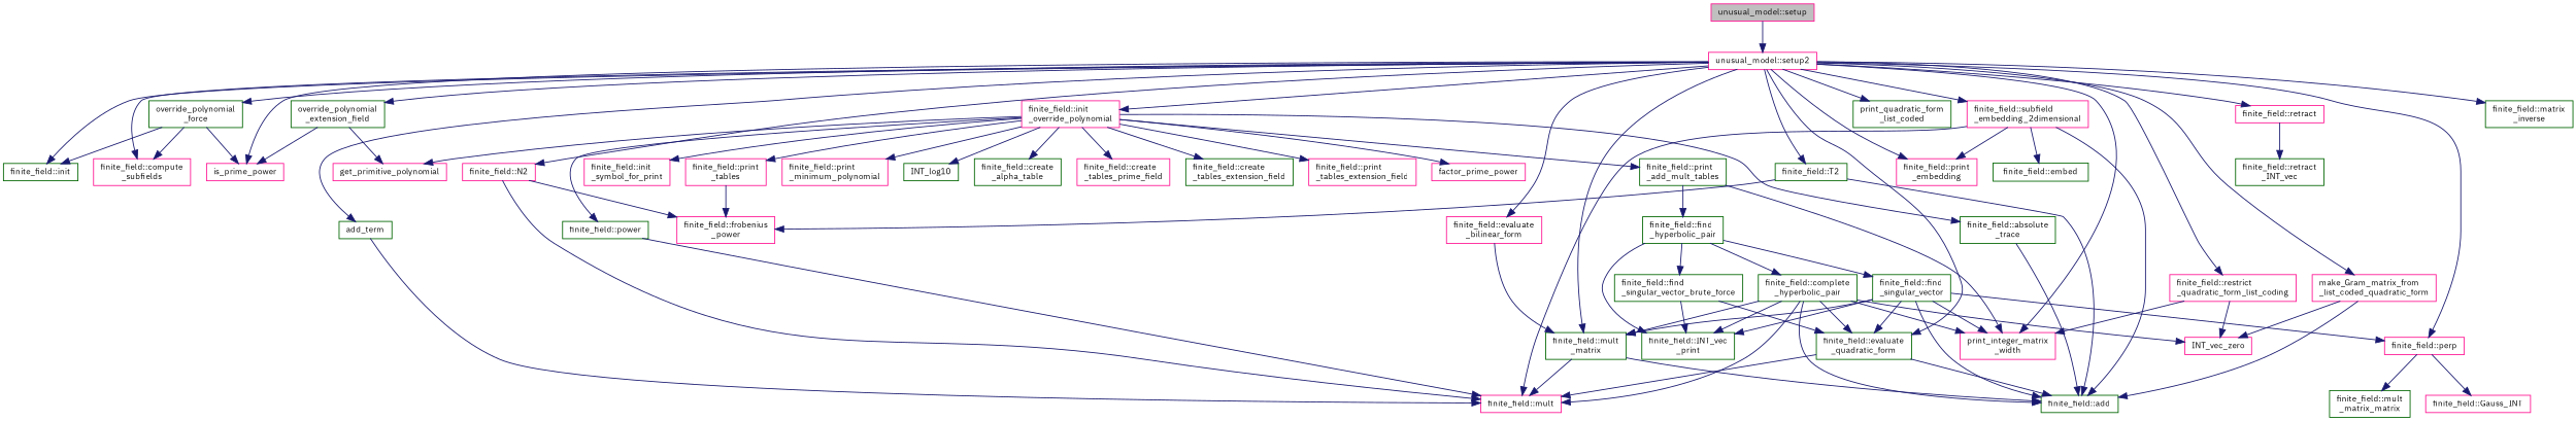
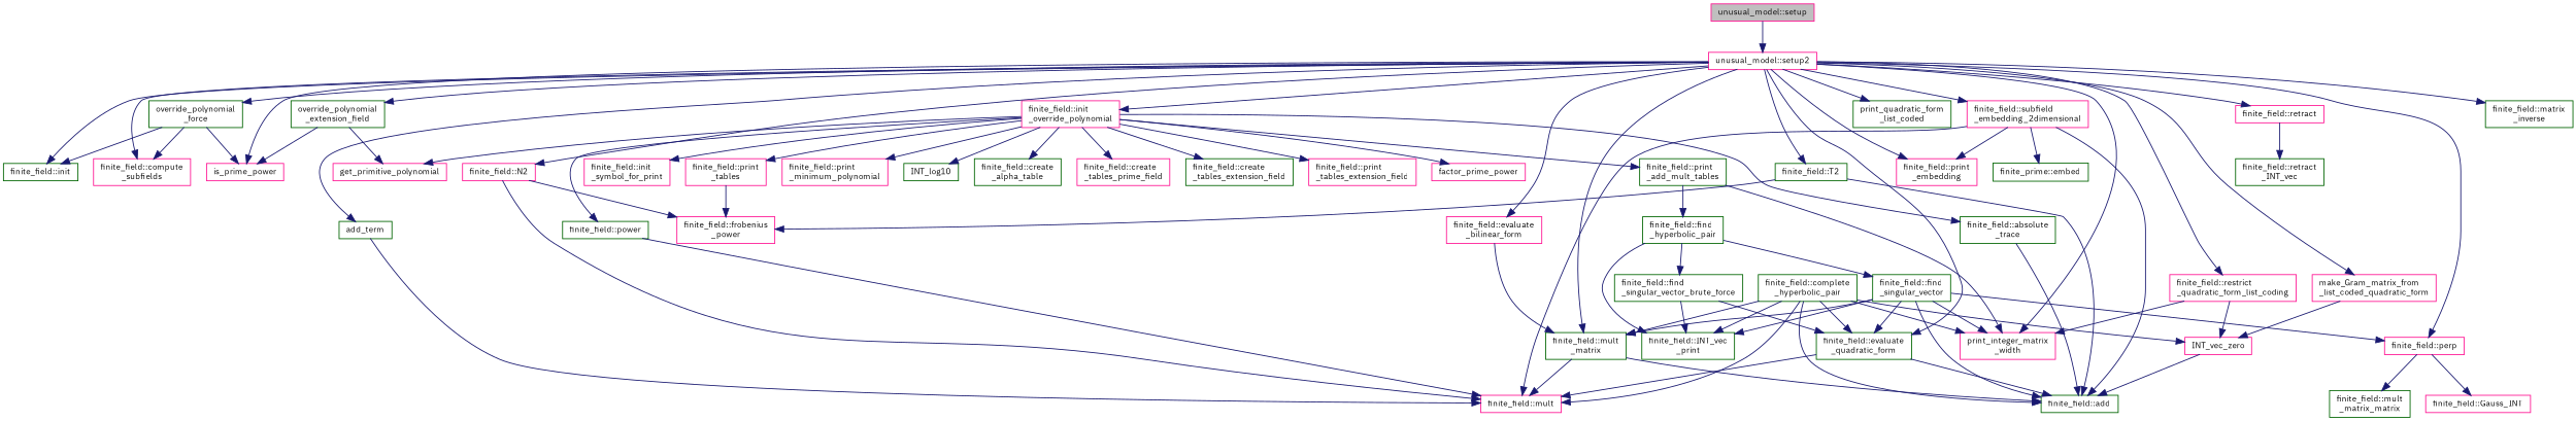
  digraph {
    fontname="IBM Plex Sans"
    rankdir=TB
    node [color=deeppink fillcolor=white fontname="IBM Plex Sans" fontsize=10 shape=record style=filled]
    edge [color=midnightblue fontname="IBM Plex Sans" fontsize=10 labelfontname=Helvetica labelfontsize=10 style=solid]
    n1 [fillcolor=grey75 fontcolor=black height=0.2 label="unusual_model::setup" width=0.4]
    n2 [height=0.2 label="unusual_model::setup2" width=0.4]
    n3 [height=0.2 label=is_prime_power width=0.4]
    n4 [color=darkgreen height=0.2 label="override_polynomial\l_extension_field" width=0.4]
    n5 [color=darkgreen height=0.2 label="override_polynomial\l_force" width=0.4]
    n6 [color=darkgreen height=0.2 label="finite_field::init" width=0.4]
    n7 [height=0.2 label="finite_field::compute\l_subfields" width=0.4]
    n8 [height=0.2 label="finite_field::init\l_override_polynomial" width=0.4]
    n9 [height=0.2 label="print_integer_matrix\l_width" width=0.4]
    n10 [height=0.2 label="finite_field::subfield\l_embedding_2dimensional" width=0.4]
    n11 [height=0.2 label="finite_field::print\l_embedding" width=0.4]
    n12 [height=0.2 label="finite_field::retract" width=0.4]
    n13 [color=darkgreen height=0.2 label="finite_field::T2" width=0.4]
    n14 [height=0.2 label="finite_field::N2" width=0.4]
    n15 [color=darkgreen height=0.2 label=add_term width=0.4]
    n16 [color=darkgreen height=0.2 label="print_quadratic_form\l_list_coded" width=0.4]
    n17 [color=darkgreen height=0.2 label="finite_field::evaluate\l_quadratic_form" width=0.4]
    n18 [height=0.2 label="finite_field::perp" width=0.4]
    n19 [color=darkgreen height=0.2 label="finite_field::mult\l_matrix" width=0.4]
    n20 [height=0.2 label="finite_field::restrict\l_quadratic_form_list_coding" width=0.4]
    n21 [height=0.2 label="make_Gram_matrix_from\l_list_coded_quadratic_form" width=0.4]
    n22 [height=0.2 label="finite_field::evaluate\l_bilinear_form" width=0.4]
    n23 [color=darkgreen height=0.2 label="finite_field::matrix\l_inverse" width=0.4]
    n24 [height=0.2 label=get_primitive_polynomial width=0.4]
    n25 [height=0.2 label=factor_prime_power width=0.4]
    n26 [height=0.2 label="finite_field::init\l_symbol_for_print" width=0.4]
    n27 [height=0.2 label="finite_field::print\l_minimum_polynomial" width=0.4]
    n28 [color=darkgreen height=0.2 label=INT_log10 width=0.4]
    n29 [color=darkgreen height=0.2 label="finite_field::create\l_alpha_table" width=0.4]
    n30 [height=0.2 label="finite_field::create\l_tables_prime_field" width=0.4]
    n31 [color=darkgreen height=0.2 label="finite_field::create\l_tables_extension_field" width=0.4]
    n32 [color=darkgreen height=0.2 label="finite_field::print\l_add_mult_tables" width=0.4]
    n33 [color=darkgreen height=0.2 label="finite_field::power" width=0.4]
    n34 [color=darkgreen height=0.2 label="finite_field::absolute\l_trace" width=0.4]
    n35 [height=0.2 label="finite_field::print\l_tables_extension_field" width=0.4]
    n36 [height=0.2 label="finite_field::print\l_tables" width=0.4]
    n37 [height=0.2 label="finite_field::mult" width=0.4]
    n38 [color=darkgreen height=0.2 label="finite_field::add" width=0.4]
-   n39 [color=darkgreen height=0.2 label="finite_field::embed" width=0.4]
+   n39 [color=darkgreen height=0.2 label="finite_prime::embed" width=0.4]
    n40 [color=darkgreen height=0.2 label="finite_field::retract\l_INT_vec" width=0.4]
    n41 [height=0.2 label="finite_field::frobenius\l_power" width=0.4]
    n42 [color=darkgreen height=0.2 label="finite_field::find\l_hyperbolic_pair" width=0.4]
    n43 [color=darkgreen height=0.2 label="finite_field::find\l_singular_vector" width=0.4]
    n44 [color=darkgreen height=0.2 label="finite_field::INT_vec\l_print" width=0.4]
    n45 [color=darkgreen height=0.2 label="finite_field::find\l_singular_vector_brute_force" width=0.4]
    n46 [color=darkgreen height=0.2 label="finite_field::complete\l_hyperbolic_pair" width=0.4]
    n47 [color=darkgreen height=0.2 label="finite_field::mult\l_matrix_matrix" width=0.4]
    n48 [height=0.2 label="finite_field::Gauss_INT" width=0.4]
    n49 [height=0.2 label=INT_vec_zero width=0.4]
    n1 -> n2
    n2 -> n3
    n2 -> n4
    n2 -> n5
    n2 -> n6
    n2 -> n7
    n2 -> n8
    n2 -> n9
    n2 -> n10
    n2 -> n11
    n2 -> n12
    n2 -> n13
    n2 -> n14
    n2 -> n15
    n2 -> n16
    n2 -> n17
    n2 -> n18
    n2 -> n19
    n2 -> n20
    n2 -> n21
    n2 -> n22
    n2 -> n23
    n4 -> n3
    n4 -> n24
    n5 -> n3
    n5 -> n6
    n5 -> n7
    n8 -> n24
    n8 -> n25
    n8 -> n26
    n8 -> n27
    n8 -> n28
    n8 -> n29
    n8 -> n30
    n8 -> n31
    n8 -> n32
    n8 -> n33
    n8 -> n34
    n8 -> n35
    n8 -> n36
    n10 -> n11
    n10 -> n37
    n10 -> n38
    n10 -> n39
    n12 -> n40
    n13 -> n38
    n13 -> n41
    n14 -> n37
    n14 -> n41
    n15 -> n37
    n17 -> n37
    n17 -> n38
    n18 -> n47
    n18 -> n48
    n19 -> n37
    n19 -> n38
    n20 -> n9
    n20 -> n49
-   n21 -> n38
+   n49 -> n38
    n21 -> n49
    n22 -> n19
    n32 -> n9
    n32 -> n42
    n33 -> n37
    n34 -> n38
    n36 -> n41
    n42 -> n43
    n42 -> n44
    n42 -> n45
-   n42 -> n46
    n43 -> n9
    n43 -> n17
    n43 -> n18
    n43 -> n19
    n43 -> n38
    n43 -> n44
    n45 -> n17
    n45 -> n44
    n46 -> n9
    n46 -> n17
    n46 -> n19
    n46 -> n37
    n46 -> n38
    n46 -> n44
    n46 -> n49
  }
